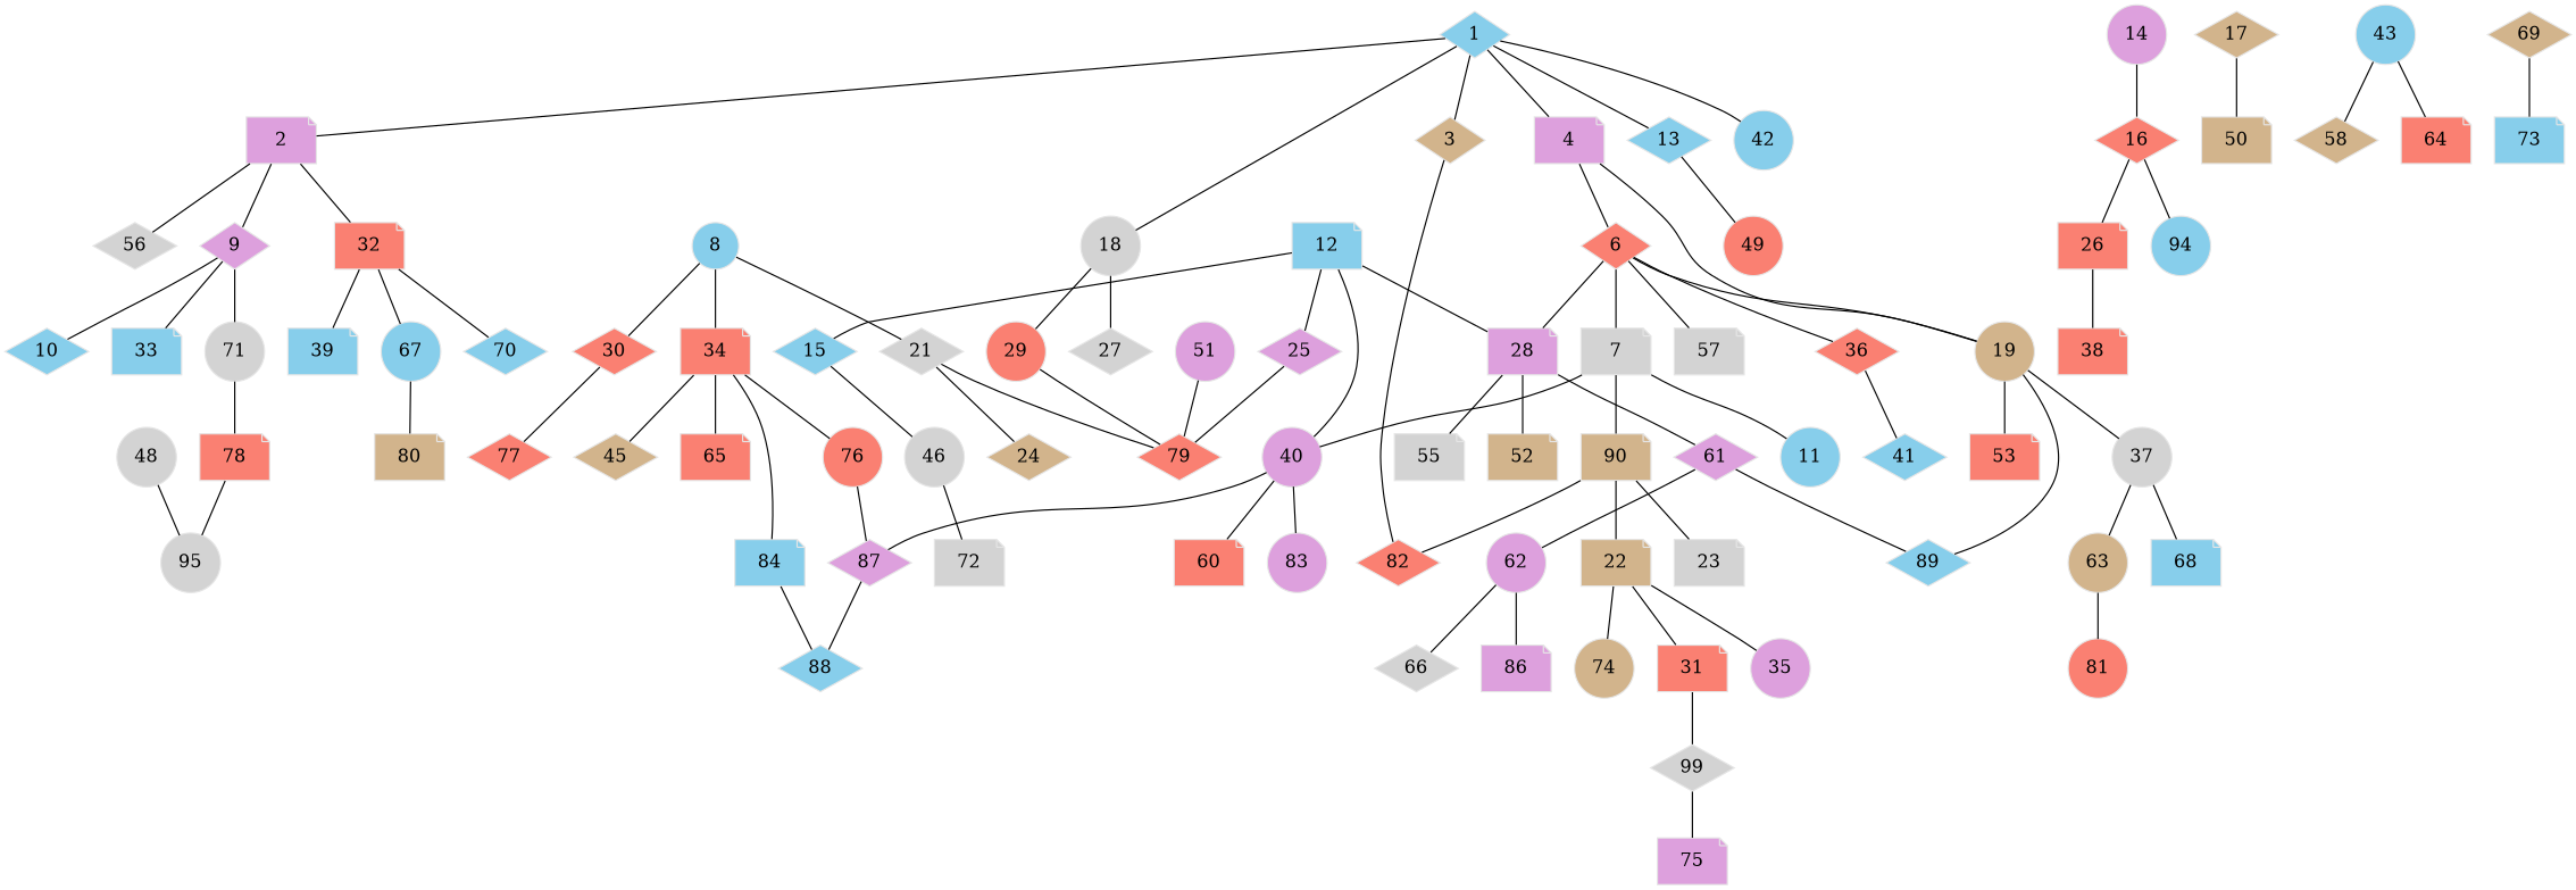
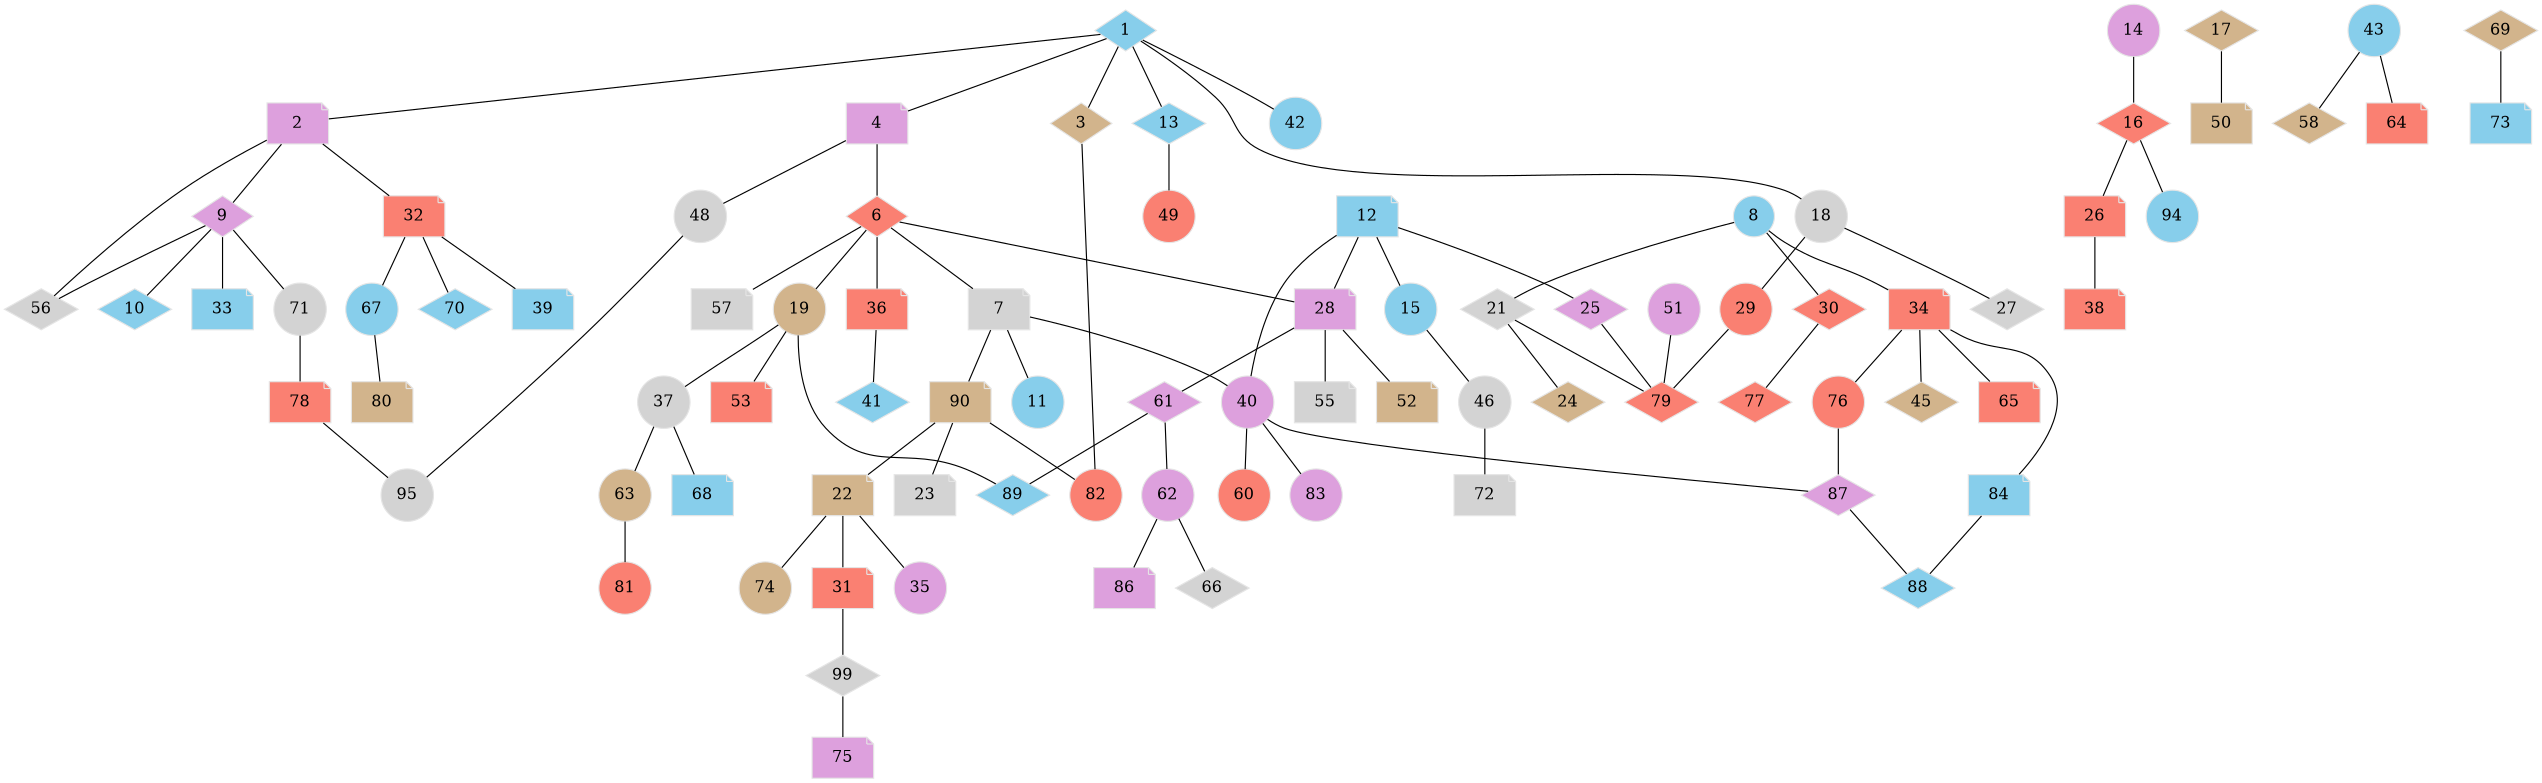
  graph {
    node [color=gray90 fillcolor=salmon shape=note style=filled]
    1 [fillcolor=skyblue shape=diamond]
    2 [fillcolor=plum]
    3 [fillcolor=tan shape=diamond]
    4 [fillcolor=plum]
    13 [fillcolor=skyblue shape=diamond]
    18 [fillcolor=lightgrey shape=circle]
    42 [fillcolor=skyblue shape=circle]
    9 [fillcolor=plum shape=diamond]
    32
    56 [fillcolor=lightgrey shape=diamond]
-   82 [shape=diamond]
+   82 [shape=circle]
    6 [shape=diamond]
    48 [fillcolor=lightgrey shape=circle]
    49 [shape=circle]
    27 [fillcolor=lightgrey shape=diamond]
    29 [shape=circle]
    10 [fillcolor=skyblue shape=diamond]
    33 [fillcolor=skyblue]
    71 [fillcolor=lightgrey shape=circle]
    14 [fillcolor=plum shape=circle]
    16 [shape=diamond]
    39 [fillcolor=skyblue]
    67 [fillcolor=skyblue shape=circle]
    70 [fillcolor=skyblue shape=diamond]
    7 [fillcolor=lightgrey]
    19 [fillcolor=tan shape=circle]
-   36 [shape=diamond]
+   36
    57 [fillcolor=lightgrey]
    28 [fillcolor=plum]
    n30 [fillcolor=lightgrey label=95 shape=circle]
    8 [fillcolor=skyblue shape=circle]
    21 [fillcolor=lightgrey shape=diamond]
    30 [shape=diamond]
    34
    17 [fillcolor=tan shape=diamond]
    50 [fillcolor=tan]
    11 [fillcolor=skyblue shape=circle]
    n38 [fillcolor=tan label=90]
    40 [fillcolor=plum shape=circle]
    12 [fillcolor=skyblue]
-   15 [fillcolor=skyblue shape=diamond]
+   15 [fillcolor=skyblue shape=circle]
    25 [fillcolor=plum shape=diamond]
    37 [fillcolor=lightgrey shape=circle]
    53
    89 [fillcolor=skyblue shape=diamond]
    41 [fillcolor=skyblue shape=diamond]
    22 [fillcolor=tan]
    23 [fillcolor=lightgrey]
-   60
+   60 [shape=circle]
    83 [fillcolor=plum shape=circle]
    87 [fillcolor=plum shape=diamond]
    24 [fillcolor=tan shape=diamond]
    79 [shape=diamond]
    77 [shape=diamond]
    45 [fillcolor=tan shape=diamond]
    65
    76 [shape=circle]
    84 [fillcolor=skyblue]
    78
    43 [fillcolor=skyblue shape=circle]
    58 [fillcolor=tan shape=diamond]
    64
    46 [fillcolor=lightgrey shape=circle]
    52 [fillcolor=tan]
    55 [fillcolor=lightgrey]
    61 [fillcolor=plum shape=diamond]
    26
    n68 [fillcolor=skyblue label=94 shape=circle]
    72 [fillcolor=lightgrey]
    38
    63 [fillcolor=tan shape=circle]
    68 [fillcolor=skyblue]
    31
    35 [fillcolor=plum shape=circle]
    74 [fillcolor=tan shape=circle]
    n76 [fillcolor=lightgrey label=99 shape=diamond]
    62 [fillcolor=plum shape=circle]
    75 [fillcolor=plum]
    80 [fillcolor=tan]
    88 [fillcolor=skyblue shape=diamond]
    81 [shape=circle]
    51 [fillcolor=plum shape=circle]
    69 [fillcolor=tan shape=diamond]
    73 [fillcolor=skyblue]
    66 [fillcolor=lightgrey shape=diamond]
    86 [fillcolor=plum]
    1 -- 2
    1 -- 3
    1 -- 4
    1 -- 13
    1 -- 18
    1 -- 42
    2 -- 9
    2 -- 32
    2 -- 56
    3 -- 82
    4 -- 6
-   4 -- 19
+   4 -- 48
    13 -- 49
    18 -- 27
    18 -- 29
+   9 -- 56
    9 -- 10
    9 -- 33
    9 -- 71
    32 -- 39
    32 -- 67
    32 -- 70
    6 -- 7
    6 -- 19
    6 -- 36
    6 -- 57
    6 -- 28
    48 -- n30
    29 -- 79
    71 -- 78
    14 -- 16
    16 -- 26
    16 -- n68
    67 -- 80
    7 -- 11
    7 -- n38
    7 -- 40
    19 -- 37
    19 -- 53
    19 -- 89
    36 -- 41
    28 -- 52
    28 -- 55
    28 -- 61
    8 -- 21
    8 -- 30
    8 -- 34
    21 -- 24
    21 -- 79
    30 -- 77
    34 -- 45
    34 -- 65
    34 -- 76
    34 -- 84
    17 -- 50
    n38 -- 82
    n38 -- 22
    n38 -- 23
    40 -- 60
    40 -- 83
    40 -- 87
    12 -- 28
    12 -- 40
    12 -- 15
    12 -- 25
    15 -- 46
    25 -- 79
    37 -- 63
    37 -- 68
    22 -- 31
    22 -- 35
    22 -- 74
    87 -- 88
    76 -- 87
    84 -- 88
    78 -- n30
    43 -- 58
    43 -- 64
    46 -- 72
    61 -- 89
    61 -- 62
    26 -- 38
    63 -- 81
    31 -- n76
    n76 -- 75
    62 -- 66
    62 -- 86
    51 -- 79
    69 -- 73
  }
